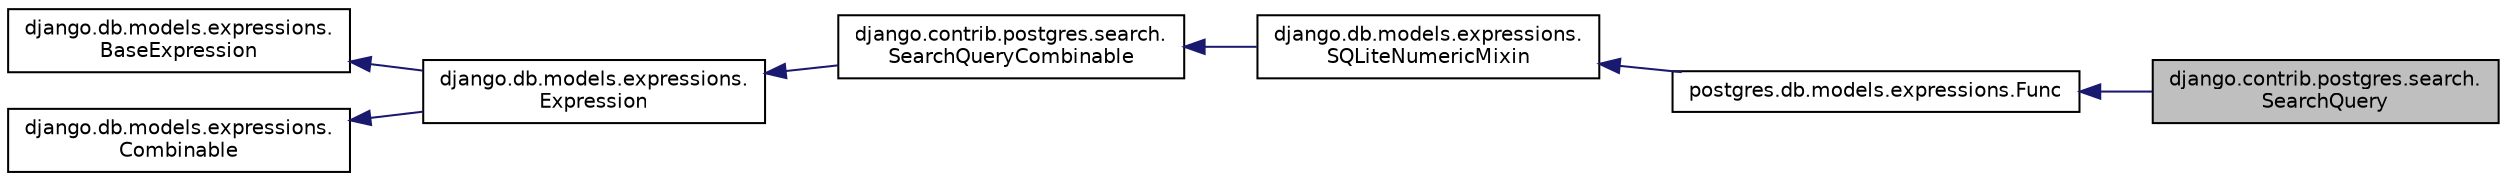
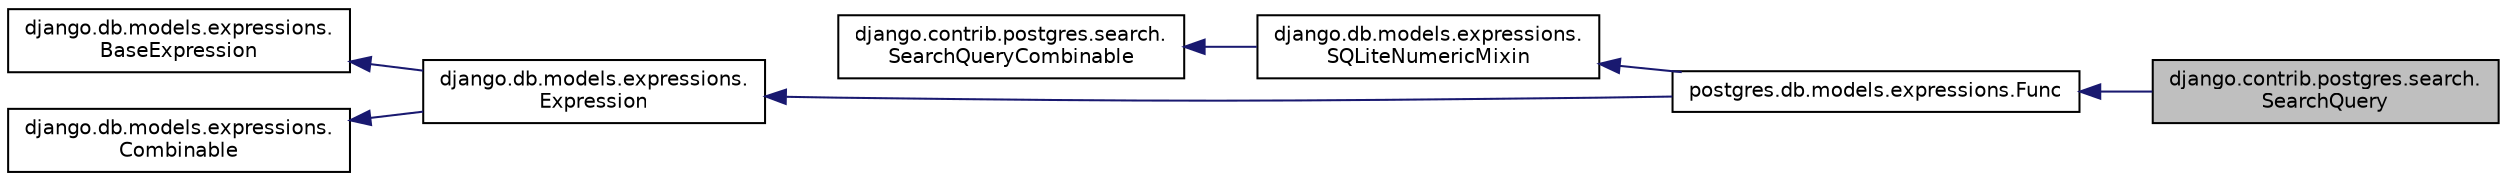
  digraph {
    rankdir=LR
    node [color=black fillcolor=white fontname=Helvetica fontsize=10 shape=record style=filled]
    edge [color=midnightblue dir=back fontname=Helvetica fontsize=10 labelfontname=Helvetica labelfontsize=10 style=solid]
    n1 [fillcolor=grey75 fontcolor=black height=0.2 label="django.contrib.postgres.search.\lSearchQuery" width=0.4]
    n2 [height=0.2 label="django.contrib.postgres.search.\lSearchQueryCombinable" width=0.4]
    n3 [height=0.2 label="django.db.models.expressions.\lSQLiteNumericMixin" width=0.4]
    n4 [height=0.2 label="postgres.db.models.expressions.Func" width=0.4]
    n5 [height=0.2 label="django.db.models.expressions.\lExpression" width=0.4]
    n6 [height=0.2 label="django.db.models.expressions.\lBaseExpression" width=0.4]
    n7 [height=0.2 label="django.db.models.expressions.\lCombinable" width=0.4]
    n2 -> n3
    n3 -> n4
    n4 -> n1
-   n5 -> n2
+   n5 -> n4
    n6 -> n5
    n7 -> n5
  }
